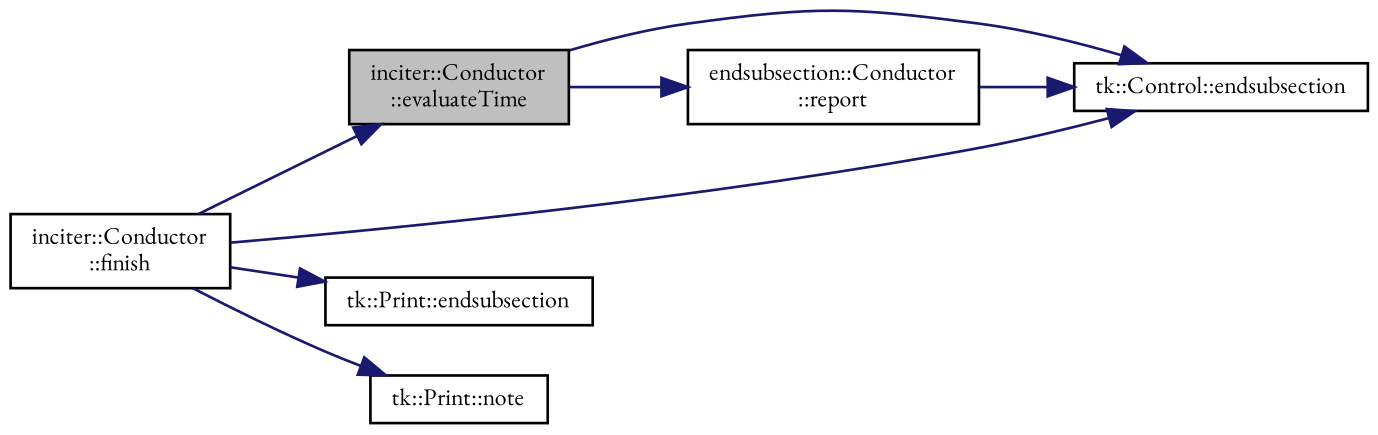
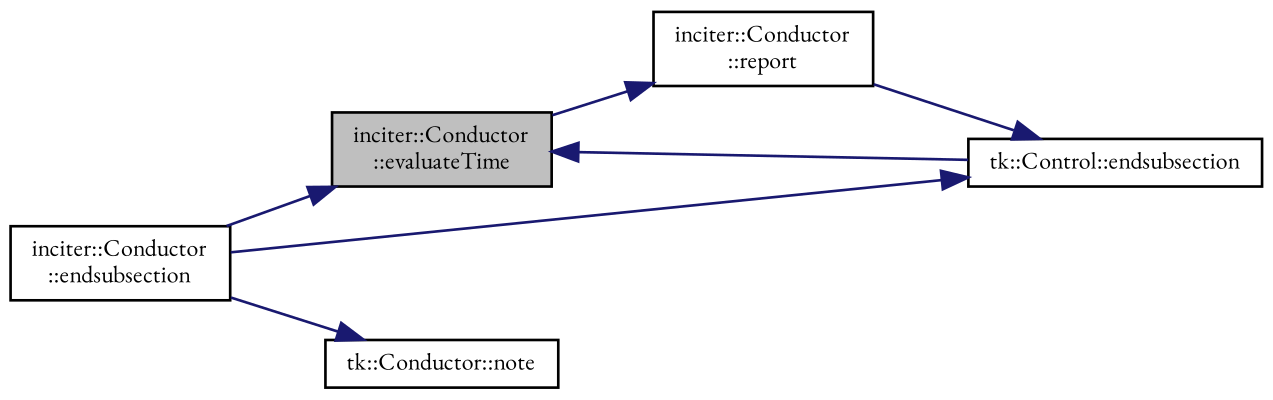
  digraph {
    fontname="EB Garamond"
    rankdir=LR
    node [color=black fontname="EB Garamond" fontsize=9 shape=record]
    edge [color=midnightblue fontname="EB Garamond" fontsize=9 labelfontname="sans-serif" labelfontsize=9 style=solid]
    n1 [fillcolor=grey75 fontcolor=black height=0.2 label="inciter::Conductor\l::evaluateTime" style=filled width=0.4]
    n2 [height=0.2 label="tk::Control::endsubsection" width=0.4]
-   n3 [height=0.2 label="endsubsection::Conductor\l::report" width=0.4]
-   n4 [height=0.2 label="inciter::Conductor\l::finish" width=0.4]
-   n5 [height=0.2 label="tk::Print::endsubsection" width=0.4]
-   n6 [height=0.2 label="tk::Print::note" width=0.4]
-   n1 -> n2
+   n3 [height=0.2 label="inciter::Conductor\l::report" width=0.4]
+   n4 [height=0.2 label="inciter::Conductor\l::endsubsection" width=0.4]
+   n6 [height=0.2 label="tk::Conductor::note" width=0.4]
+   n2 -> n1
    n1 -> n3
    n3 -> n2
    n4 -> n1
    n4 -> n2
-   n4 -> n5
    n4 -> n6
  }
